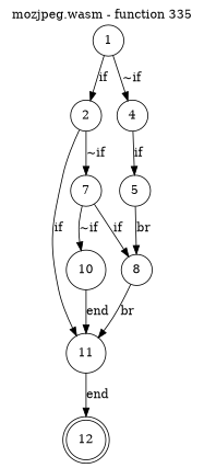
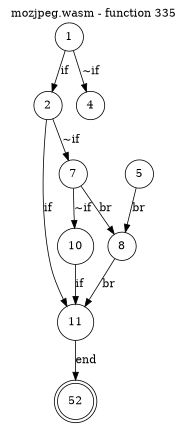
  digraph {
    fontname="DejaVu Serif"
    label="mozjpeg.wasm - function 335"
    labelfontcolor=black
    labelfontname=Helvetica
    labelfontsize=16
    labelloc=t
    node [fontname="DejaVu Serif" shape=circle]
    edge [fontname="DejaVu Serif"]
    1
    2
    4
-   12 [shape=doublecircle]
+   12 [shape=doublecircle label=52]
    11
    7
    5
    8
    10
    1 -> 2 [label=if]
    1 -> 4 [label="~if"]
    2 -> 11 [label=if]
    2 -> 7 [label="~if"]
-   4 -> 5 [label=if]
    11 -> 12 [label=end]
-   7 -> 8 [label=if]
+   7 -> 8 [label=br]
    7 -> 10 [label="~if"]
    5 -> 8 [label=br]
    8 -> 11 [label=br]
-   10 -> 11 [label=end]
+   10 -> 11 [label=if]
  }
